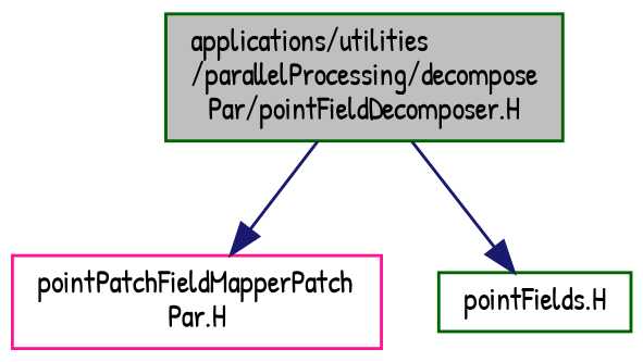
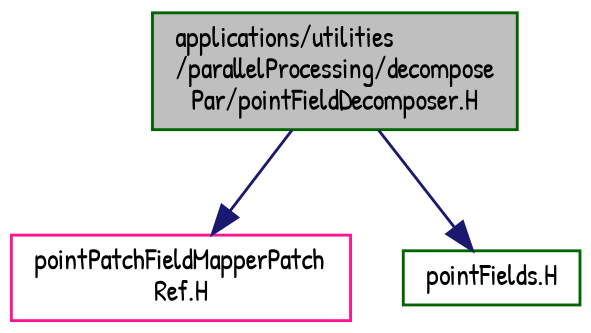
  digraph {
    fontname="Patrick Hand"
    node [color=darkgreen fontname="Patrick Hand" fontsize=10 shape=record]
    edge [color=midnightblue fontname="Patrick Hand" fontsize=10 labelfontname=FreeSans labelfontsize=10 style=solid]
    n1 [fillcolor=grey75 fontcolor=black height=0.2 label="applications/utilities\l/parallelProcessing/decompose\lPar/pointFieldDecomposer.H" style=filled width=0.4]
-   n2 [color=deeppink height=0.2 label="pointPatchFieldMapperPatch\lPar.H" width=0.4]
+   n2 [color=deeppink height=0.2 label="pointPatchFieldMapperPatch\lRef.H" width=0.4]
    n3 [height=0.2 label="pointFields.H" width=0.4]
    n1 -> n2
    n1 -> n3
  }
